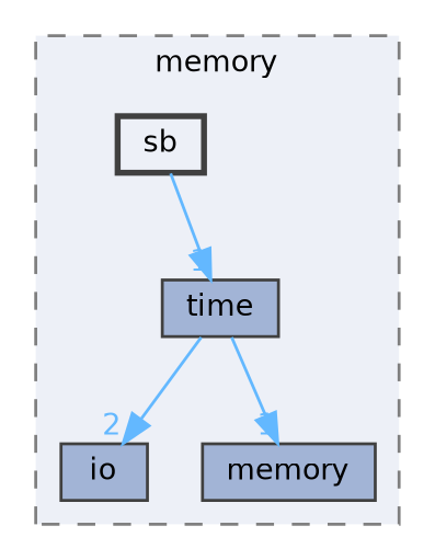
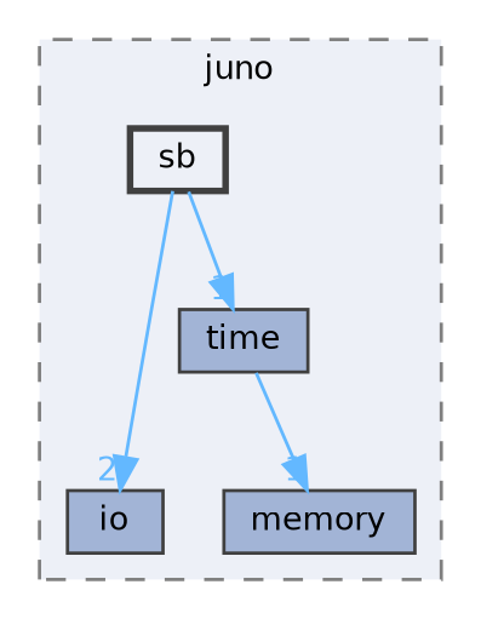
  digraph {
    compound=true
    node [color=grey25 fillcolor="#a2b4d6" fontname=Helvetica fontsize=10 shape=box style=filled]
    edge [color=steelblue1 fontcolor=steelblue1 fontname=Helvetica fontsize=10 headlabel=1 labeldistance=1.5 labelfontname=Helvetica labelfontsize=10]
    n1 [height=0.2 label=memory width=0.4]
    n2 [height=0.2 label=io width=0.4]
    n3 [height=0.2 label=time width=0.4]
    n4 [fillcolor="#edf0f7" height=0.2 label=sb style="filled,bold" width=0.4]
    subgraph cluster_1 {
      bgcolor="#edf0f7"
      fontname=Helvetica
      fontsize=10
-     label=memory
+     label=juno
      pencolor=grey50
      style="filled,dashed"
      n1
      n2
      n3
      n4
    }
    n3 -> n1
-   n3 -> n2 [headlabel=2]
+   n4 -> n2 [headlabel=2]
    n4 -> n3
  }
